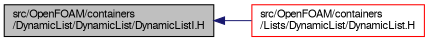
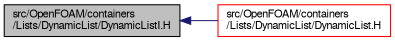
  digraph {
    rankdir=LR
    node [fontname=FreeSans fontsize=10 shape=record]
-   n1 [color=black fillcolor=grey75 fontcolor=black height=0.2 label="src/OpenFOAM/containers\l/DynamicList/DynamicList/DynamicListI.H" style=filled width=0.4]
+   n1 [color=black fillcolor=grey75 fontcolor=black height=0.2 label="src/OpenFOAM/containers\l/Lists/DynamicList/DynamicListI.H" style=filled width=0.4]
    n2 [color=red height=0.2 label="src/OpenFOAM/containers\l/Lists/DynamicList/DynamicList.H" width=0.4]
    n1 -> n2 [color=midnightblue dir=back fontname=FreeSans fontsize=10 labelfontname=FreeSans labelfontsize=10 style=solid]
  }
